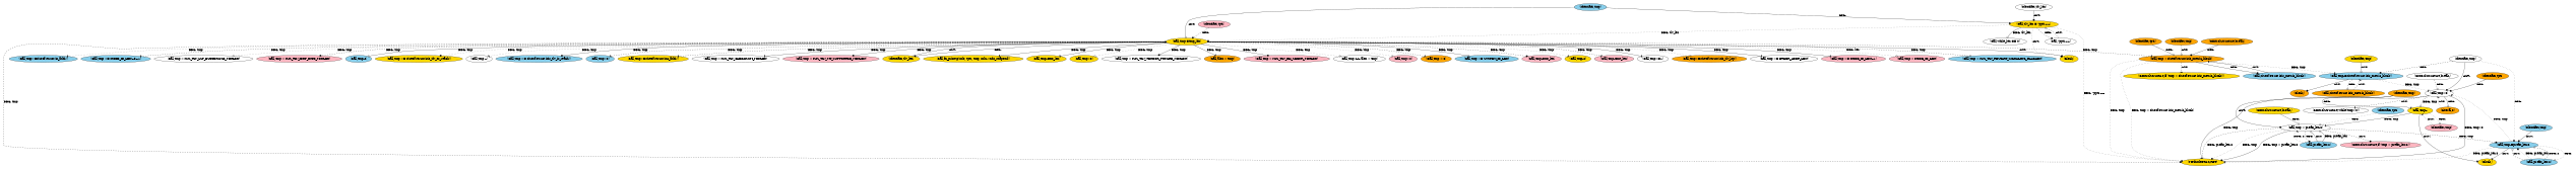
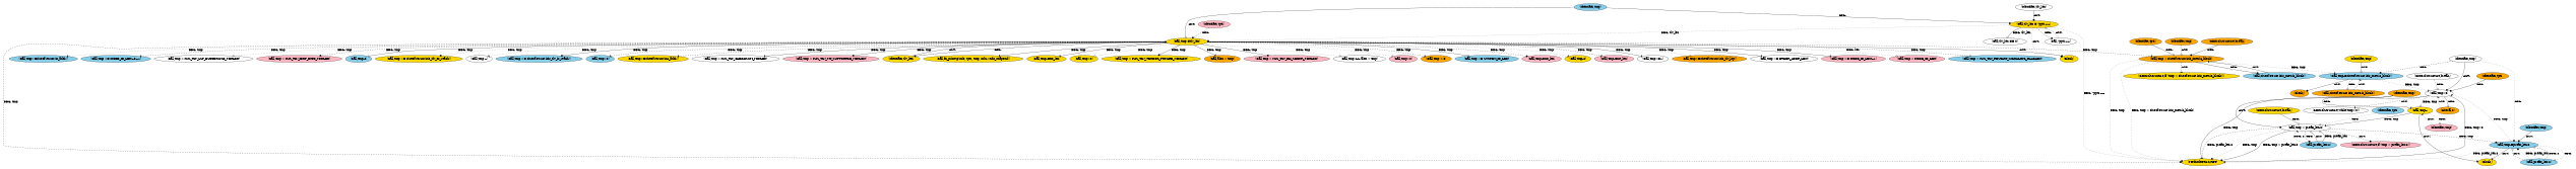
  digraph {
    node [fillcolor=gold style=filled]
    edge [arrowhead=tee style=solid]
    n1 [fillcolor=orange label="(Call,tmp < sizeof(struct isis_metric_block))"]
    n2 [fillcolor=skyblue label="(Call,tmp-=sizeof(struct isis_metric_block))"]
    n3 [label="(MethodReturn,RET)"]
    n4 [label="(ControlStructure,if (tmp < sizeof(struct isis_metric_block)))"]
    n5 [fillcolor=skyblue label="(Call,sizeof(struct isis_metric_block))"]
    n6 [fillcolor=white label="(Call,tmp>0)"]
    n7 [fillcolor=orange label="(Block,)"]
    n8 [fillcolor=orange label="(Call,sizeof(struct isis_metric_block))"]
-   n9 [label="(Call,tmp =tmp_len)"]
+   n9 [label="(Call,tmp =tlv_len)"]
    n10 [fillcolor=skyblue label="(Call,tmp >= SYSTEM_ID_LEN)"]
    n11 [fillcolor=lightpink label="(Call,tmp-=mt_len)"]
    n12 [label="(Call,tmp-2)"]
    n13 [fillcolor=lightpink label="(Call,tmp-=mt_len)"]
    n14 [fillcolor=white label="(Call,tmp>=1)"]
    n15 [fillcolor=orange label="(Call,tmp>=sizeof(struct isis_tlv_lsp))"]
    n16 [fillcolor=white label="(Call,tmp >= ETHER_ADDR_LEN)"]
    n17 [fillcolor=lightpink label="(Call,tmp >= NODE_ID_LEN+1)"]
    n18 [fillcolor=lightpink label="(Call,tmp < NODE_ID_LEN)"]
    n19 [fillcolor=skyblue label="(Call,tmp < ISIS_TLV_RESTART_SIGNALING_FLAGLEN)"]
    n20 [fillcolor=skyblue label="(Call,tmp>=sizeof(struct in_addr))"]
    n21 [fillcolor=skyblue label="(Call,tmp >= NODE_ID_LEN+3+1)"]
    n22 [fillcolor=white label="(Call,tmp < ISIS_TLV_LSP_BUFFERSIZE_MINLEN)"]
    n23 [fillcolor=lightpink label="(Call,tmp < ISIS_TLV_IDRP_INFO_MINLEN)"]
    n24 [fillcolor=skyblue label="(Call,tmp-2)"]
    n25 [label="(Call,tmp >= sizeof(struct isis_tlv_es_reach))"]
    n26 [fillcolor=white label="(Call,tmp --)"]
    n27 [fillcolor=skyblue label="(Call,tmp >= sizeof(struct isis_tlv_is_reach))"]
    n28 [fillcolor=skyblue label="(Call,tmp>0)"]
    n29 [label="(Call,tmp>=sizeof(struct in6_addr))"]
    n30 [fillcolor=white label="(Call,tmp < ISIS_TLV_CHECKSUM_MINLEN)"]
    n31 [fillcolor=lightpink label="(Call,tmp < ISIS_TLV_MT_SUPPORTED_MINLEN)"]
    n32 [label="(Identifier,tlv_len)"]
    n33 [label="(Call,fn_printzp(ndo, tptr, tmp, ndo->ndo_snapend))"]
    n34 [label="(Call,tmp-=mt_len)"]
    n35 [label="(Call,tmp>0)"]
-   n36 [fillcolor=white label="(Call,tmp < ISIS_TLV_VENDOR_PRIVATE_MINLEN)"]
+   n36 [label="(Call,tmp < ISIS_TLV_VENDOR_PRIVATE_MINLEN)"]
    n37 [fillcolor=orange label="(Call,alen < tmp)"]
    n38 [fillcolor=lightpink label="(Call,tmp < ISIS_TLV_IIH_SEQNR_MINLEN)"]
    n39 [fillcolor=white label="(Call,tmp && alen < tmp)"]
    n40 [label="(Block,)"]
    n41 [fillcolor=lightpink label="(Call,tmp>0)"]
    n42 [fillcolor=orange label="(Call,tmp < 3)"]
    n43 [label="(Call,tlv_len = *pptr++)"]
    n44 [fillcolor=white label="(Call,*pptr++)"]
-   n45 [fillcolor=white label="(Call,while_len == 0)"]
+   n45 [fillcolor=white label="(Call,tlv_len == 0)"]
    n46 [label="(Call,tmp--)"]
    n47 [fillcolor=white label="(ControlStructure,while(tmp>0))"]
    n48 [fillcolor=orange label="(Literal,0)"]
    n49 [fillcolor=white label="(Call,tmp < prefix_len/2)"]
    n50 [label="(Block,)"]
    n51 [fillcolor=lightpink label="(Identifier,tmp)"]
    n52 [fillcolor=skyblue label="(Call,tmp-=prefix_len/2)"]
    n53 [fillcolor=skyblue label="(Call,prefix_len/2)"]
    n54 [fillcolor=lightpink label="(ControlStructure,if (tmp < prefix_len/2))"]
    n55 [fillcolor=skyblue label="(Call,prefix_len/2)"]
    n56 [label="(Identifier,tmp)"]
    n57 [fillcolor=orange label="(Identifier,tmp)"]
    n58 [fillcolor=orange label="(Identifier,tptr)"]
    n59 [fillcolor=skyblue label="(Identifier,tmp)"]
    n60 [fillcolor=orange label="(Identifier,tptr)"]
    n61 [fillcolor=skyblue label="(Identifier,tptr)"]
    n62 [fillcolor=white label="(Identifier,tlv_len)"]
    n63 [label="(ControlStructure,break;)"]
    n64 [fillcolor=white label="(Identifier,tmp)"]
    n65 [fillcolor=white label="(ControlStructure,break;)"]
    n66 [fillcolor=skyblue label="(Identifier,tmp)"]
    n67 [fillcolor=orange label="(Identifier,tmp)"]
    n68 [fillcolor=orange label="(ControlStructure,break;)"]
    n69 [fillcolor=lightpink label="(Identifier,tptr)"]
    n1 -> n2 [label="DDG: tmp" style=dotted]
    n1 -> n3 [arrowhead=odot label="DDG: tmp" style=dotted]
    n1 -> n3 [label="DDG: tmp < sizeof(struct isis_metric_block)" style=dotted]
    n1 -> n4 [label="AST: " style=dashed]
    n1 -> n5 [arrowhead=dot label="CFG: "]
    n2 -> n6 [label="DDG: tmp" style=dotted]
    n2 -> n7 [arrowhead=dot label="AST: "]
    n2 -> n8 [arrowhead=odot label="CFG: " style=dashed]
    n5 -> n1 [label="AST: "]
    n6 -> n3 [arrowhead=odot label="DDG: tmp>0"]
    n6 -> n3 [label="DDG: tmp"]
    n6 -> n46 [arrowhead=odot label="DDG: tmp" style=dashed]
    n6 -> n47 [label="AST: " style=dashed]
    n6 -> n48 [arrowhead=odot label="CFG: "]
    n8 -> n2 [label="AST: " style=dashed]
    n9 -> n1 [label="DDG: tmp" style=dashed]
    n9 -> n3 [arrowhead=dot label="DDG: tmp" style=dashed]
    n9 -> n10 [arrowhead=odot label="DDG: tmp"]
    n9 -> n11 [arrowhead=dot label="DDG: tmp" style=dashed]
    n9 -> n12 [label="DDG: tmp" style=dotted]
    n9 -> n13 [label="DDG: tmp" style=dashed]
    n9 -> n14 [label="DDG: tmp"]
    n9 -> n15 [arrowhead=odot label="DDG: tmp" style=dotted]
    n9 -> n16 [label="DDG: tmp"]
    n9 -> n17 [label="DDG: tmp"]
    n9 -> n18 [arrowhead=odot label="DDG: len" style=dotted]
    n9 -> n19 [arrowhead=odot label="DDG: tmp" style=dashed]
    n9 -> n20 [label="DDG: tmp" style=dotted]
    n9 -> n21 [label="DDG: tmp" style=dashed]
    n9 -> n22 [arrowhead=odot label="DDG: tmp" style=dotted]
    n9 -> n23 [arrowhead=dot label="DDG: tmp" style=dashed]
    n9 -> n24 [arrowhead=odot label="DDG: tmp"]
    n9 -> n25 [arrowhead=dot label="DDG: tmp" style=dotted]
    n9 -> n26 [label="DDG: tmp" style=dotted]
    n9 -> n27 [arrowhead=dot label="DDG: tmp"]
    n9 -> n28 [label="DDG: tmp" style=dashed]
    n9 -> n29 [label="DDG: tmp" style=dashed]
    n9 -> n30 [label="DDG: tmp"]
    n9 -> n31 [arrowhead=dot label="DDG: tmp"]
    n9 -> n32 [arrowhead=dot label="CFG: "]
    n9 -> n33 [label="DDG: tmp"]
    n9 -> n34 [label="DDG: tmp"]
    n9 -> n35 [arrowhead=odot label="DDG: tmp" style=dotted]
    n9 -> n36 [arrowhead=dot label="DDG: tmp"]
    n9 -> n37 [label="DDG: tmp"]
    n9 -> n38 [arrowhead=dot label="DDG: tmp"]
    n9 -> n39 [arrowhead=odot label="DDG: tmp" style=dotted]
    n9 -> n40 [label="AST: "]
    n9 -> n41 [arrowhead=odot label="DDG: tmp" style=dotted]
    n9 -> n42 [label="DDG: tmp" style=dashed]
    n32 -> n9 [arrowhead=dot label="AST: "]
    n43 -> n3 [arrowhead=odot label="DDG: *pptr++" style=dotted]
    n43 -> n9 [arrowhead=dot label="DDG: tlv_len" style=dotted]
    n43 -> n40 [arrowhead=dot label="AST: " style=dotted]
    n43 -> n44 [arrowhead=dot label="CFG: " style=dashed]
    n43 -> n45 [arrowhead=odot label="DDG: tlv_len"]
    n44 -> n43 [arrowhead=odot label="AST: " style=dashed]
    n46 -> n49 [label="DDG: tmp"]
    n46 -> n50 [arrowhead=dot label="AST: "]
    n46 -> n51 [arrowhead=odot label="CFG: " style=dotted]
    n48 -> n6 [label="AST: " style=dotted]
    n49 -> n3 [arrowhead=dot label="DDG: tmp" style=dotted]
    n49 -> n3 [arrowhead=dot label="DDG: tmp < prefix_len/2"]
    n49 -> n3 [arrowhead=odot label="DDG: prefix_len/2" style=dashed]
    n49 -> n52 [arrowhead=dot label="DDG: tmp" style=dashed]
    n49 -> n53 [arrowhead=dot label="CFG: " style=dashed]
    n49 -> n54 [arrowhead=dot label="AST: " style=dashed]
    n51 -> n46 [label="AST: " style=dotted]
    n52 -> n3 [label="DDG: prefix_len/2" style=dotted]
    n52 -> n6 [label="DDG: tmp" style=dotted]
    n52 -> n50 [label="AST: "]
    n52 -> n55 [arrowhead=odot label="CFG: " style=dotted]
    n53 -> n49 [arrowhead=odot label="AST: "]
    n53 -> n49 [arrowhead=odot label="DDG: prefix_len"]
    n53 -> n49 [label="DDG: 2" style=dotted]
    n55 -> n52 [arrowhead=odot label="AST: " style=dashed]
    n55 -> n52 [arrowhead=dot label="DDG: prefix_len" style=dotted]
    n55 -> n52 [arrowhead=odot label="DDG: 2" style=dashed]
    n56 -> n2 [arrowhead=odot label="AST: "]
    n57 -> n46 [label="CFG: "]
    n57 -> n49 [arrowhead=dot label="AST: "]
    n58 -> n1 [arrowhead=odot label="CFG: "]
    n59 -> n9 [arrowhead=odot label="AST: "]
    n59 -> n43 [arrowhead=dot label="CFG: "]
    n60 -> n6 [arrowhead=dot label="CFG: "]
    n61 -> n49 [arrowhead=odot label="CFG: " style=dotted]
    n62 -> n43 [arrowhead=dot label="AST: "]
    n63 -> n49 [arrowhead=odot label="CFG: "]
    n64 -> n2 [arrowhead=dot label="CFG: " style=dashed]
    n64 -> n6 [arrowhead=dot label="AST: "]
    n64 -> n52 [arrowhead=dot label="CFG: " style=dotted]
    n65 -> n6 [arrowhead=odot label="CFG: " style=dashed]
    n66 -> n52 [arrowhead=dot label="AST: "]
    n67 -> n1 [arrowhead=odot label="AST: " style=dashed]
    n68 -> n1 [arrowhead=dot label="CFG: "]
    n69 -> n9 [arrowhead=dot label="CFG: " style=dashed]
  }
